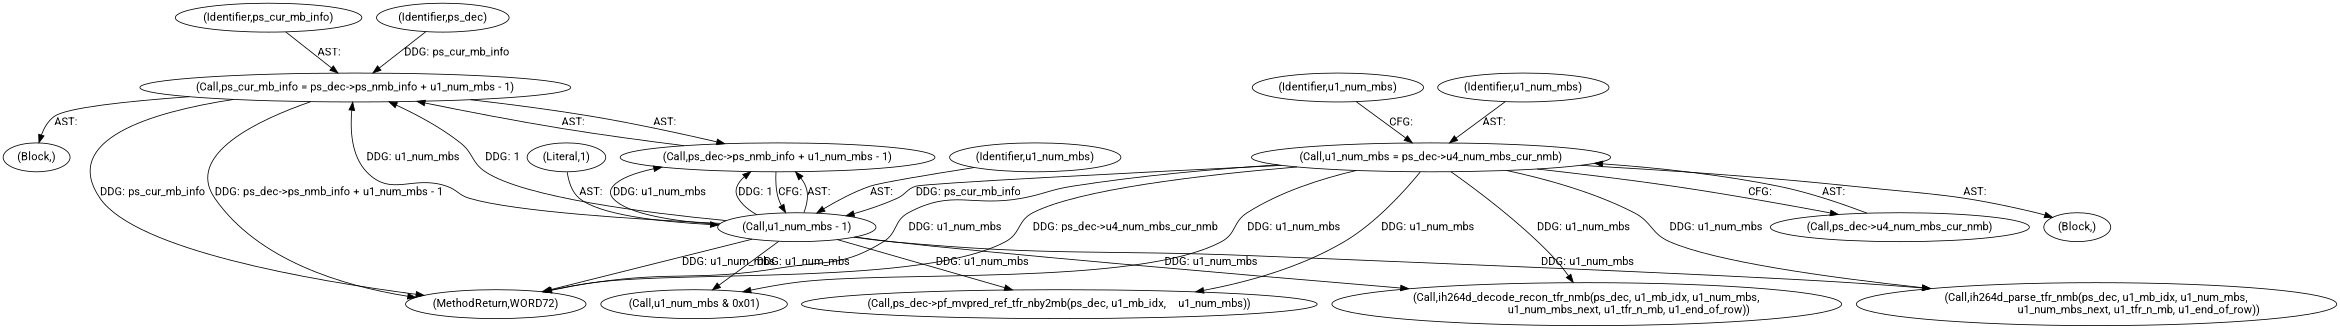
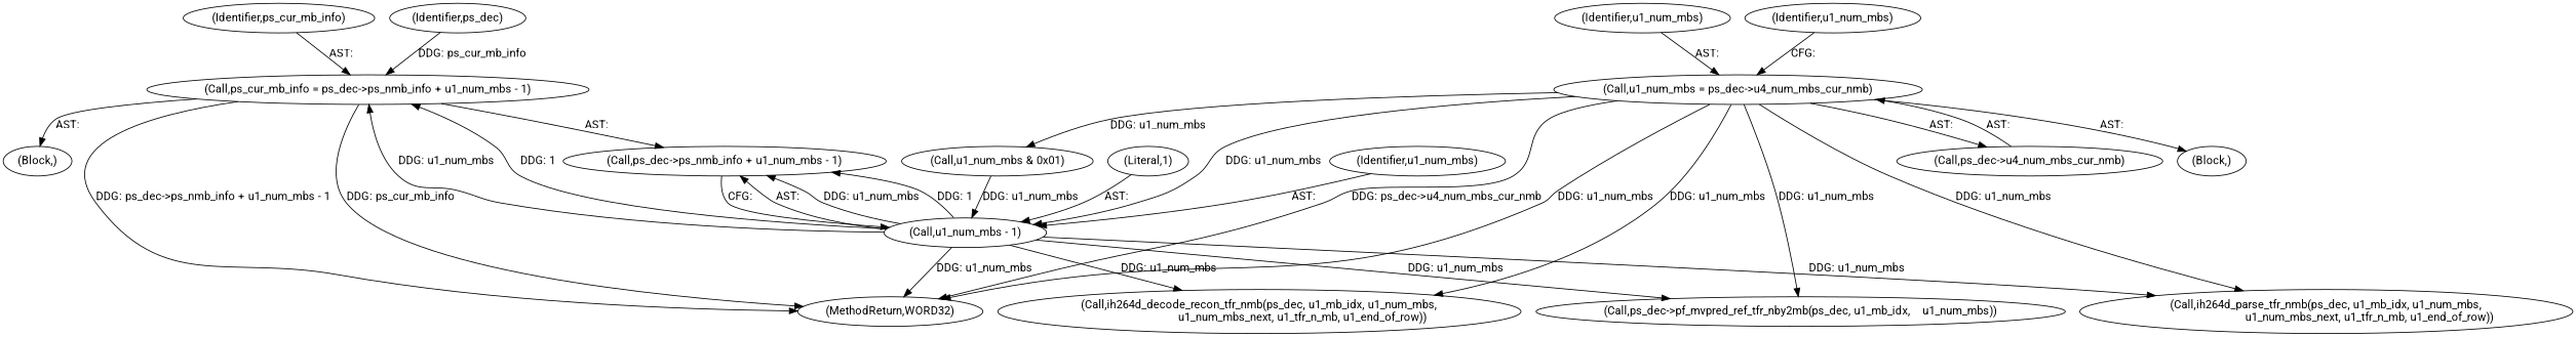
  digraph {
    fontname=Roboto
    node [fontname=Roboto]
    edge [fontname=Roboto]
    n1 [label="(Call,ps_cur_mb_info = ps_dec->ps_nmb_info + u1_num_mbs - 1)"]
    n2 [label="(Block,)"]
-   n3 [label="(MethodReturn,WORD72)"]
+   n3 [label="(MethodReturn,WORD32)"]
    n4 [label="(Call,ps_dec->ps_nmb_info + u1_num_mbs - 1)"]
    n5 [label="(Call,u1_num_mbs - 1)"]
    n6 [label="(Call,ih264d_decode_recon_tfr_nmb(ps_dec, u1_mb_idx, u1_num_mbs,\n                            u1_num_mbs_next, u1_tfr_n_mb, u1_end_of_row))"]
    n7 [label="(Call,ps_dec->pf_mvpred_ref_tfr_nby2mb(ps_dec, u1_mb_idx,    u1_num_mbs))"]
    n8 [label="(Call,u1_num_mbs & 0x01)"]
    n9 [label="(Call,ih264d_parse_tfr_nmb(ps_dec, u1_mb_idx, u1_num_mbs,\n                            u1_num_mbs_next, u1_tfr_n_mb, u1_end_of_row))"]
    n10 [label="(Literal,1)"]
    n11 [label="(Call,u1_num_mbs = ps_dec->u4_num_mbs_cur_nmb)"]
    n12 [label="(Call,ps_dec->u4_num_mbs_cur_nmb)"]
    n13 [label="(Block,)"]
    n14 [label="(Identifier,ps_cur_mb_info)"]
    n15 [label="(Identifier,ps_dec)"]
    n16 [label="(Identifier,u1_num_mbs)"]
    n17 [label="(Identifier,u1_num_mbs)"]
    n18 [label="(Identifier,u1_num_mbs)"]
    n1 -> n2 [label="AST: "]
    n1 -> n3 [label="DDG: ps_dec->ps_nmb_info + u1_num_mbs - 1"]
    n1 -> n3 [label="DDG: ps_cur_mb_info"]
    n1 -> n4 [label="AST: "]
-   n4 -> n1 [label="AST: "]
    n4 -> n5 [label="CFG: "]
    n5 -> n1 [label="DDG: u1_num_mbs"]
    n5 -> n1 [label="DDG: 1"]
    n5 -> n3 [label="DDG: u1_num_mbs"]
    n5 -> n4 [label="AST: "]
    n5 -> n4 [label="DDG: u1_num_mbs"]
    n5 -> n4 [label="DDG: 1"]
    n5 -> n6 [label="DDG: u1_num_mbs"]
    n5 -> n7 [label="DDG: u1_num_mbs"]
-   n5 -> n8 [label="DDG: u1_num_mbs"]
+   n8 -> n5 [label="DDG: u1_num_mbs"]
    n5 -> n9 [label="DDG: u1_num_mbs"]
    n10 -> n5 [label="AST: "]
    n11 -> n3 [label="DDG: ps_dec->u4_num_mbs_cur_nmb"]
    n11 -> n3 [label="DDG: u1_num_mbs"]
-   n11 -> n5 [label="DDG: ps_cur_mb_info"]
+   n11 -> n5 [label="DDG: u1_num_mbs"]
    n11 -> n6 [label="DDG: u1_num_mbs"]
    n11 -> n7 [label="DDG: u1_num_mbs"]
    n11 -> n8 [label="DDG: u1_num_mbs"]
    n11 -> n9 [label="DDG: u1_num_mbs"]
-   n11 -> n12 [label="CFG: "]
+   n11 -> n12 [label="AST: "]
    n11 -> n13 [label="AST: "]
    n12 -> n11 [label="AST: "]
    n14 -> n1 [label="AST: "]
    n15 -> n1 [label="DDG: ps_cur_mb_info"]
    n16 -> n11 [label="AST: "]
    n17 -> n11 [label="CFG: "]
    n18 -> n5 [label="AST: "]
  }
